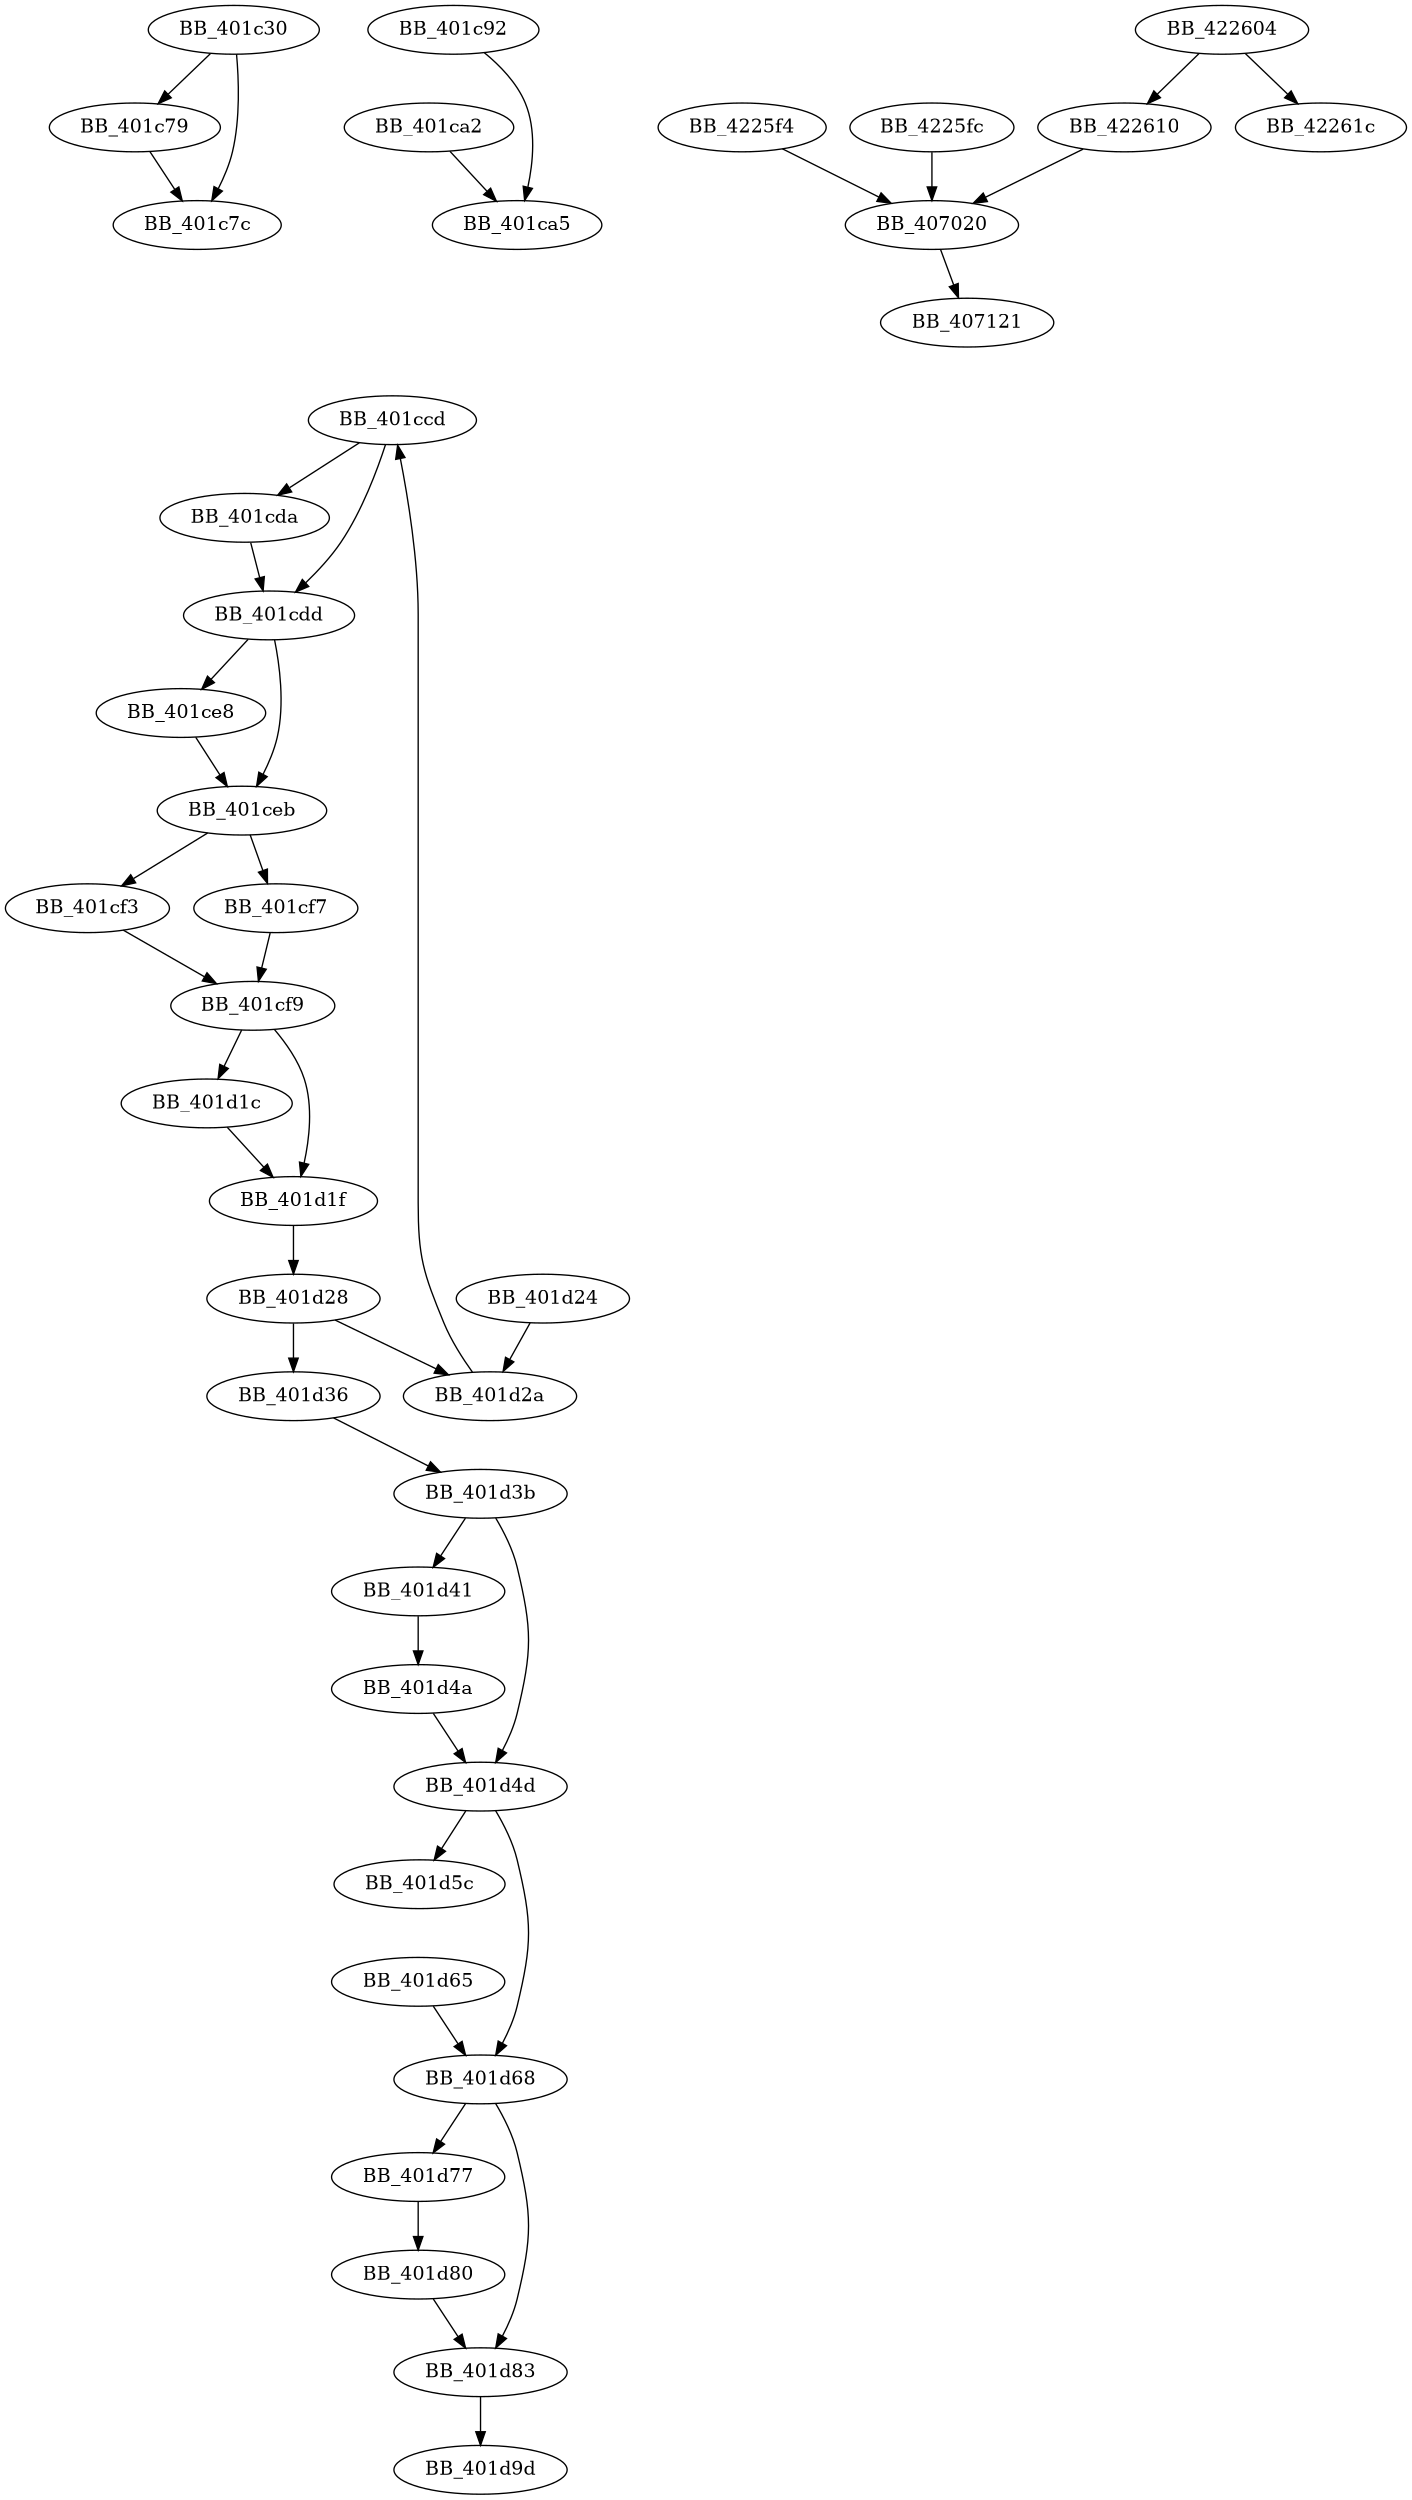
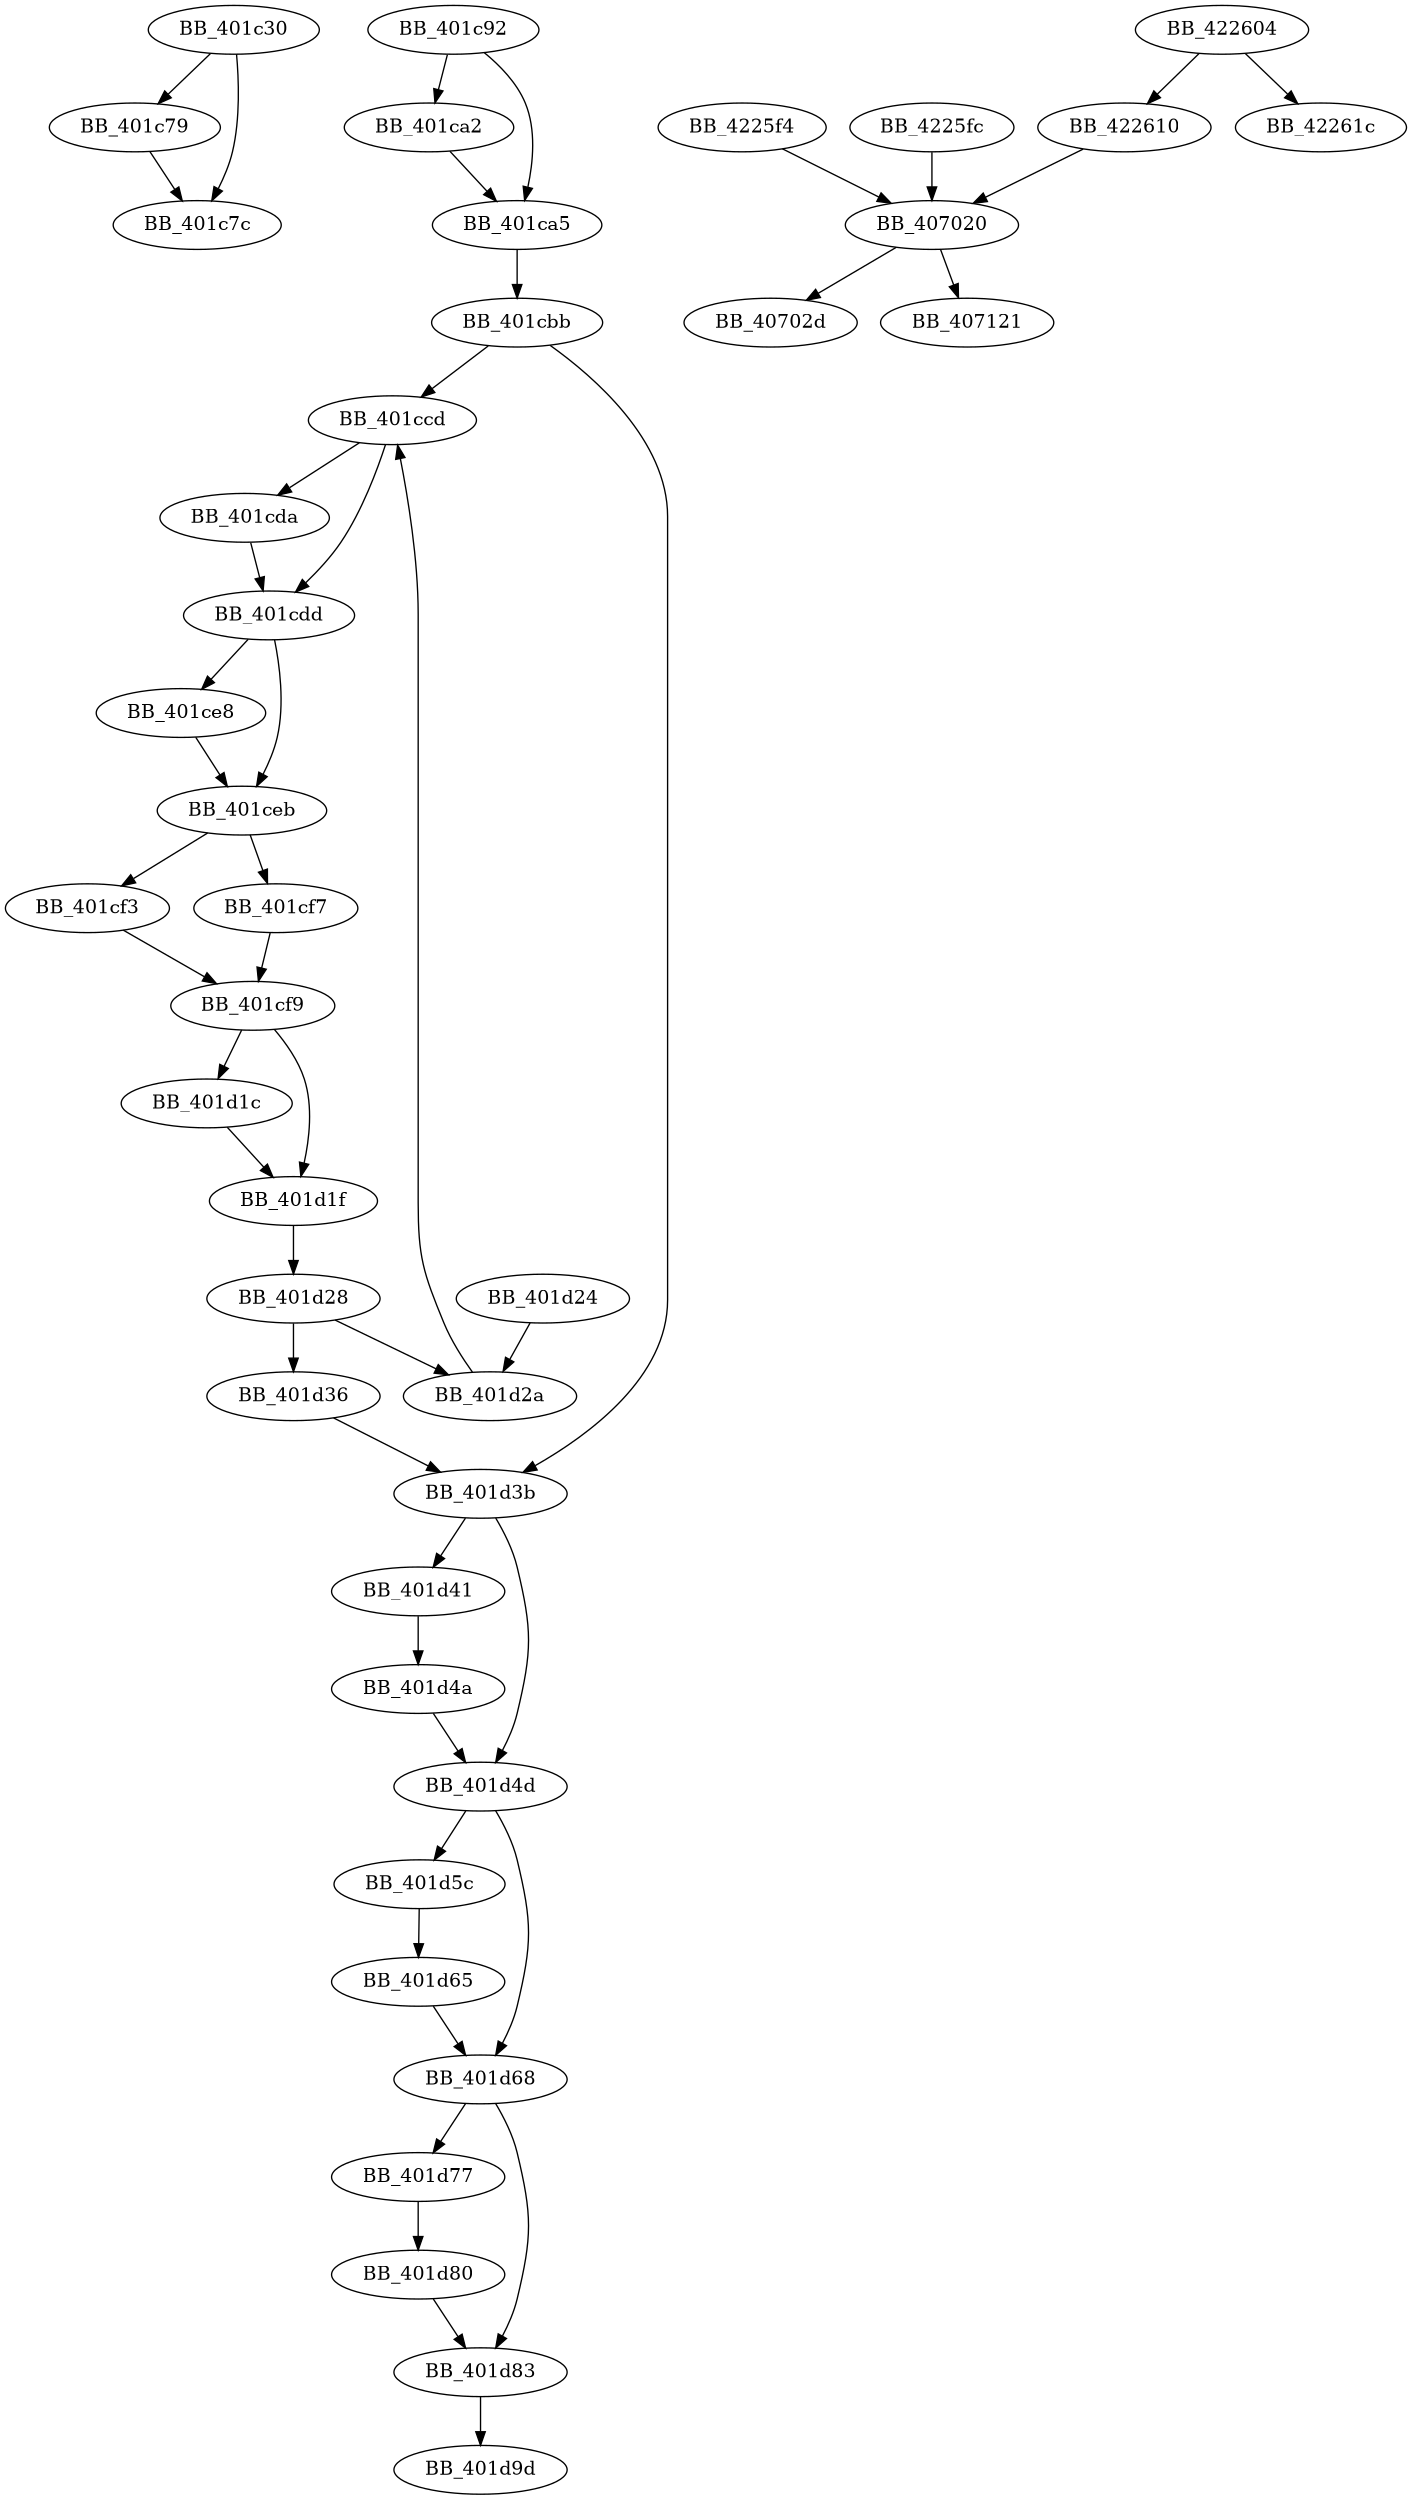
  digraph {
    BB_401c30
    BB_401c79
    BB_401c7c
    BB_401c92
    BB_401ca2
    BB_401ca5
+   BB_401cbb
    BB_401ccd
    BB_401d3b
    BB_401cda
    BB_401cdd
    BB_401d41
    BB_401d4d
    BB_401ce8
    BB_401ceb
    BB_401d4a
    BB_401d5c
    BB_401d68
    BB_401cf3
    BB_401cf7
    BB_401cf9
    BB_401d1c
    BB_401d1f
    BB_401d28
    BB_401d24
    BB_401d2a
    BB_401d36
    BB_401d65
    BB_401d77
    BB_401d83
    BB_401d80
    BB_401d9d
    BB_407020
+   BB_40702d
    BB_407121
    BB_4225f4
    BB_4225fc
    BB_422604
    BB_422610
    BB_42261c
    BB_401c30 -> BB_401c79
    BB_401c30 -> BB_401c7c
    BB_401c79 -> BB_401c7c
+   BB_401c92 -> BB_401ca2
    BB_401c92 -> BB_401ca5
    BB_401ca2 -> BB_401ca5
+   BB_401ca5 -> BB_401cbb
+   BB_401cbb -> BB_401ccd
+   BB_401cbb -> BB_401d3b
    BB_401ccd -> BB_401cda
    BB_401ccd -> BB_401cdd
    BB_401d3b -> BB_401d41
    BB_401d3b -> BB_401d4d
    BB_401cda -> BB_401cdd
    BB_401cdd -> BB_401ce8
    BB_401cdd -> BB_401ceb
    BB_401d41 -> BB_401d4a
    BB_401d4d -> BB_401d5c
    BB_401d4d -> BB_401d68
    BB_401ce8 -> BB_401ceb
    BB_401ceb -> BB_401cf3
    BB_401ceb -> BB_401cf7
    BB_401d4a -> BB_401d4d
+   BB_401d5c -> BB_401d65
    BB_401d68 -> BB_401d77
    BB_401d68 -> BB_401d83
    BB_401cf3 -> BB_401cf9
    BB_401cf7 -> BB_401cf9
    BB_401cf9 -> BB_401d1c
    BB_401cf9 -> BB_401d1f
    BB_401d1c -> BB_401d1f
    BB_401d1f -> BB_401d28
    BB_401d28 -> BB_401d2a
    BB_401d28 -> BB_401d36
    BB_401d24 -> BB_401d2a
    BB_401d2a -> BB_401ccd
    BB_401d36 -> BB_401d3b
    BB_401d65 -> BB_401d68
    BB_401d77 -> BB_401d80
    BB_401d83 -> BB_401d9d
    BB_401d80 -> BB_401d83
+   BB_407020 -> BB_40702d
    BB_407020 -> BB_407121
    BB_4225f4 -> BB_407020
    BB_4225fc -> BB_407020
    BB_422604 -> BB_422610
    BB_422604 -> BB_42261c
    BB_422610 -> BB_407020
  }
